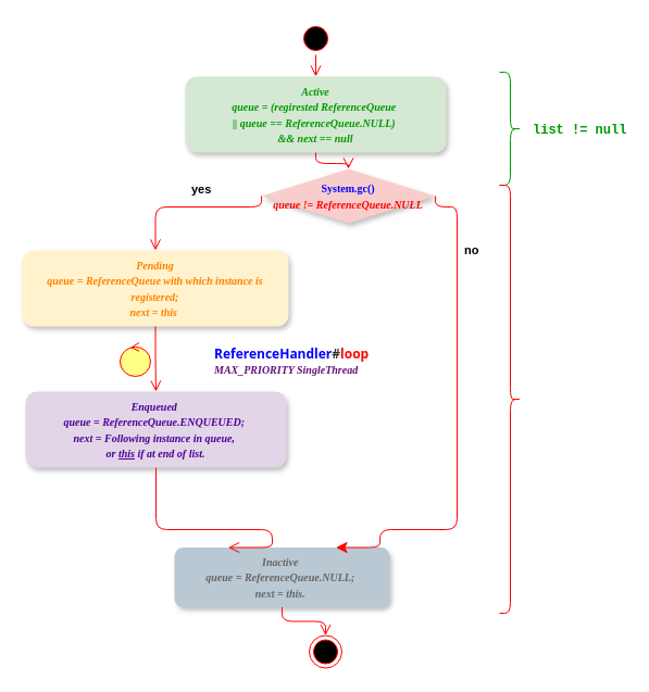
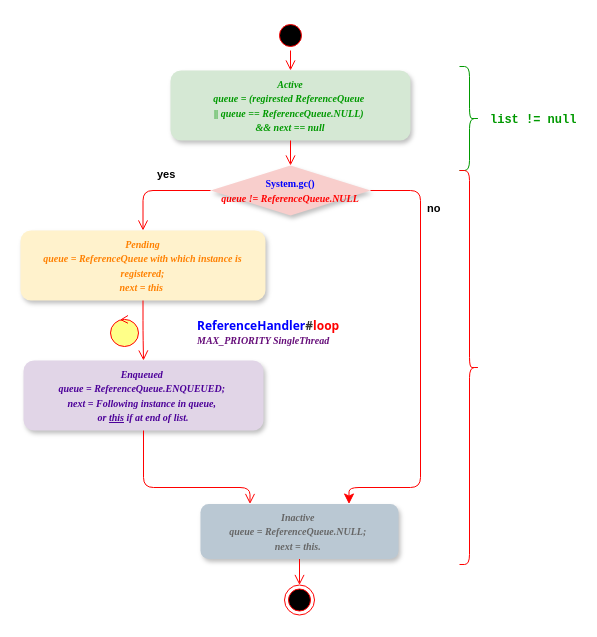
  <mxCell id="0" />
  <mxCell id="1" parent="0" />
  <mxCell id="2" value="&lt;pre&gt;&lt;font color=&quot;#009900&quot;&gt;&lt;font face=&quot;menlo&quot;&gt;&lt;span style=&quot;font-size: 7.5pt&quot;&gt;&lt;i&gt;Active&lt;br&gt;&lt;/i&gt;&lt;/span&gt;&lt;span style=&quot;font-size: 10px&quot;&gt;&lt;i&gt;queue = (regirested ReferenceQueue &lt;br&gt;|| queue == ReferenceQueue.NULL) &lt;br&gt;&lt;/i&gt;&lt;/span&gt;&lt;/font&gt;&lt;i style=&quot;font-size: 10px ; font-family: &amp;#34;menlo&amp;#34; ; white-space: normal&quot;&gt;&amp;amp;&amp;amp; next == null&lt;/i&gt;&lt;/font&gt;&lt;/pre&gt;" style="rounded=1;whiteSpace=wrap;html=1;fontStyle=1;fillColor=#d5e8d4;strokeColor=none;strokeWidth=1;shadow=1;" parent="1" vertex="1"><mxGeometry x="170" y="70" width="240" height="70" as="geometry" /></mxCell>
  <mxCell id="3" value="&lt;pre&gt;&lt;pre&gt;&lt;font color=&quot;#ff8000&quot;&gt;&lt;span style=&quot;font-family: &amp;#34;menlo&amp;#34; ; font-size: 7.5pt ; font-style: italic&quot;&gt;Pending&lt;br&gt;&lt;/span&gt;&lt;font face=&quot;menlo&quot;&gt;&lt;span style=&quot;font-size: 10px ; white-space: normal&quot;&gt;&lt;i&gt;queue = ReferenceQueue with which instance is registered; &lt;br&gt;next = this&amp;nbsp;&lt;/i&gt;&lt;/span&gt;&lt;/font&gt;&lt;/font&gt;&lt;font face=&quot;menlo&quot; style=&quot;background-color: rgb(255 , 255 , 255)&quot;&gt;&lt;span style=&quot;font-size: 7.5pt&quot;&gt;&lt;br&gt;&lt;/span&gt;&lt;/font&gt;&lt;/pre&gt;&lt;/pre&gt;" style="rounded=1;whiteSpace=wrap;html=1;fontStyle=1;fillColor=#fff2cc;strokeColor=none;strokeWidth=1;shadow=1;" parent="1" vertex="1"><mxGeometry x="20" y="230" width="245" height="70" as="geometry" /></mxCell>
  <mxCell id="4" value="&lt;pre&gt;&lt;pre&gt;&lt;pre&gt;&lt;font color=&quot;#4c0099&quot;&gt;&lt;span style=&quot;font-family: &amp;#34;menlo&amp;#34; ; font-size: 7.5pt ; font-style: italic&quot;&gt;Enqueued &lt;br&gt;&lt;/span&gt;&lt;font face=&quot;menlo&quot;&gt;&lt;span style=&quot;font-size: 10px&quot;&gt;&lt;i&gt;queue = ReferenceQueue.ENQUEUED; &lt;br&gt;next = Following instance in queue, &lt;br&gt;or &lt;u&gt;this&lt;/u&gt; if at end of list.&lt;/i&gt;&lt;/span&gt;&lt;/font&gt;&lt;/font&gt;&lt;/pre&gt;&lt;/pre&gt;&lt;/pre&gt;" style="rounded=1;whiteSpace=wrap;html=1;fontStyle=1;fillColor=#e1d5e7;strokeColor=none;strokeWidth=1;shadow=1;" parent="1" vertex="1"><mxGeometry x="23" y="360" width="240" height="70" as="geometry" /></mxCell>
- <mxCell id="5" value="&lt;pre&gt;&lt;pre&gt;&lt;pre&gt;&lt;pre&gt;&lt;font color=&quot;#666666&quot;&gt;&lt;span style=&quot;font-family: &amp;#34;menlo&amp;#34; ; font-size: 7.5pt ; font-style: italic&quot;&gt;Inactive &lt;br&gt;&lt;/span&gt;&lt;font face=&quot;menlo&quot;&gt;&lt;span style=&quot;font-size: 10px&quot;&gt;&lt;i&gt;queue = ReferenceQueue.NULL; &lt;br&gt;next = this. &lt;/i&gt;&lt;/span&gt;&lt;/font&gt;&lt;/font&gt;&lt;/pre&gt;&lt;/pre&gt;&lt;/pre&gt;&lt;/pre&gt;" style="rounded=1;whiteSpace=wrap;html=1;fontStyle=1;fillColor=#bac8d3;strokeColor=none;strokeWidth=1;shadow=1;" parent="1" vertex="1"><mxGeometry x="160" y="503.5" width="198" height="55" as="geometry" /></mxCell>
+ <mxCell id="5" value="&lt;pre&gt;&lt;pre&gt;&lt;pre&gt;&lt;pre&gt;&lt;font color=&quot;#666666&quot;&gt;&lt;span style=&quot;font-family: &amp;#34;menlo&amp;#34; ; font-size: 7.5pt ; font-style: italic&quot;&gt;Inactive &lt;br&gt;&lt;/span&gt;&lt;font face=&quot;menlo&quot;&gt;&lt;span style=&quot;font-size: 10px&quot;&gt;&lt;i&gt;queue = ReferenceQueue.NULL; &lt;br&gt;next = this. &lt;/i&gt;&lt;/span&gt;&lt;/font&gt;&lt;/font&gt;&lt;/pre&gt;&lt;/pre&gt;&lt;/pre&gt;&lt;/pre&gt;" style="rounded=1;whiteSpace=wrap;html=1;fontStyle=1;fillColor=#bac8d3;strokeColor=none;strokeWidth=1;shadow=1;" parent="1" vertex="1"><mxGeometry x="200" y="503.5" width="198" height="55" as="geometry" /></mxCell>
  <mxCell id="6" value="" style="ellipse;html=1;shape=startState;fillColor=#000000;strokeColor=#ff0000;fontStyle=1;fontColor=#000000;gradientColor=none;gradientDirection=north;" parent="1" vertex="1"><mxGeometry x="275" y="20" width="30" height="30" as="geometry" /></mxCell>
  <mxCell id="7" value="" style="edgeStyle=orthogonalEdgeStyle;html=1;verticalAlign=bottom;endArrow=open;endSize=8;strokeColor=#ff0000;entryX=0.5;entryY=0;entryDx=0;entryDy=0;fontStyle=1;fontColor=#000000;" parent="1" source="6" target="2" edge="1"><mxGeometry relative="1" as="geometry"><mxPoint x="145" y="90" as="targetPoint" /></mxGeometry></mxCell>
  <mxCell id="8" value="" style="edgeStyle=orthogonalEdgeStyle;html=1;verticalAlign=bottom;endArrow=open;endSize=8;strokeColor=#ff0000;fontStyle=1;exitX=0.5;exitY=1;exitDx=0;exitDy=0;fontColor=#000000;" parent="1" source="2" target="11" edge="1"><mxGeometry relative="1" as="geometry"><mxPoint x="125" y="115" as="targetPoint" /><mxPoint x="155" y="80" as="sourcePoint" /></mxGeometry></mxCell>
  <mxCell id="9" value="" style="edgeStyle=orthogonalEdgeStyle;html=1;verticalAlign=bottom;endArrow=open;endSize=8;strokeColor=#ff0000;entryX=0.5;entryY=0;entryDx=0;entryDy=0;fontStyle=1;exitX=0.5;exitY=1;exitDx=0;exitDy=0;fontColor=#000000;" parent="1" source="3" target="4" edge="1"><mxGeometry relative="1" as="geometry"><mxPoint x="152" y="240" as="targetPoint" /><mxPoint x="152" y="165" as="sourcePoint" /></mxGeometry></mxCell>
  <mxCell id="10" value="" style="edgeStyle=orthogonalEdgeStyle;html=1;verticalAlign=bottom;endArrow=open;endSize=8;strokeColor=#ff0000;entryX=0.25;entryY=0;entryDx=0;entryDy=0;fontStyle=1;exitX=0.5;exitY=1;exitDx=0;exitDy=0;fontColor=#000000;" parent="1" source="4" target="5" edge="1"><mxGeometry relative="1" as="geometry"><mxPoint x="392" y="265" as="targetPoint" /><mxPoint x="275" y="265" as="sourcePoint" /><Array as="points"><mxPoint x="143" y="487" /><mxPoint x="250" y="487" /></Array></mxGeometry></mxCell>
- <mxCell id="11" value="&lt;pre&gt;&lt;font face=&quot;menlo&quot;&gt;&lt;span style=&quot;font-size: 10px&quot;&gt;&lt;b&gt;&lt;font color=&quot;#0000ff&quot;&gt;System.gc()&lt;/font&gt;&lt;/b&gt;&lt;i style=&quot;color: rgb(255 , 0 , 0) ; font-weight: 700&quot;&gt;&lt;br&gt;queue != ReferenceQueue.NULL&lt;/i&gt;&lt;/span&gt;&lt;/font&gt;&lt;/pre&gt;" style="rhombus;whiteSpace=wrap;html=1;fillColor=#F8CECC;strokeColor=none;fontColor=#000000;strokeWidth=1;shadow=1;" parent="1" vertex="1"><mxGeometry x="240" y="155" width="160" height="50" as="geometry" /></mxCell>
+ <mxCell id="11" value="&lt;pre&gt;&lt;font face=&quot;menlo&quot;&gt;&lt;span style=&quot;font-size: 10px&quot;&gt;&lt;b&gt;&lt;font color=&quot;#0000ff&quot;&gt;System.gc()&lt;/font&gt;&lt;/b&gt;&lt;i style=&quot;color: rgb(255 , 0 , 0) ; font-weight: 700&quot;&gt;&lt;br&gt;queue != ReferenceQueue.NULL&lt;/i&gt;&lt;/span&gt;&lt;/font&gt;&lt;/pre&gt;" style="rhombus;whiteSpace=wrap;html=1;fillColor=#F8CECC;strokeColor=none;fontColor=#000000;strokeWidth=1;shadow=1;" parent="1" vertex="1"><mxGeometry x="210" y="165" width="160" height="50" as="geometry" /></mxCell>
  <mxCell id="12" value="&lt;b&gt;no&lt;/b&gt;" style="edgeStyle=orthogonalEdgeStyle;html=1;align=left;verticalAlign=bottom;endArrow=classic;endSize=8;strokeColor=#ff0000;entryX=0.75;entryY=0;entryDx=0;entryDy=0;exitX=1;exitY=0.5;exitDx=0;exitDy=0;fontColor=#000000;" parent="1" source="11" target="5" edge="1"><mxGeometry x="-0.77" y="-27" relative="1" as="geometry"><mxPoint x="190" y="700" as="targetPoint" /><Array as="points"><mxPoint x="420" y="190" /><mxPoint x="420" y="487" /><mxPoint x="349" y="487" /></Array><mxPoint x="32" y="27" as="offset" /></mxGeometry></mxCell>
  <mxCell id="13" value="&lt;b&gt;yes&lt;/b&gt;" style="edgeStyle=orthogonalEdgeStyle;html=1;align=left;verticalAlign=top;endArrow=open;endSize=8;strokeColor=#ff0000;entryX=0.5;entryY=0;entryDx=0;entryDy=0;exitX=0;exitY=0.5;exitDx=0;exitDy=0;fontColor=#000000;" parent="1" source="11" target="3" edge="1"><mxGeometry x="0.028" y="-29" relative="1" as="geometry"><mxPoint x="50" y="780" as="targetPoint" /><Array as="points"><mxPoint x="143" y="190" /></Array><mxPoint as="offset" /></mxGeometry></mxCell>
  <mxCell id="14" value="" style="ellipse;html=1;shape=endState;fillColor=#000000;strokeColor=#ff0000;fontColor=#000000;gradientColor=none;" parent="1" vertex="1"><mxGeometry x="284" y="584.5" width="30" height="30" as="geometry" /></mxCell>
  <mxCell id="15" value="" style="edgeStyle=orthogonalEdgeStyle;html=1;align=left;verticalAlign=bottom;endArrow=open;endSize=8;strokeColor=#ff0000;entryX=0.5;entryY=0;entryDx=0;entryDy=0;exitX=0.5;exitY=1;exitDx=0;exitDy=0;fontColor=#000000;" parent="1" source="5" target="14" edge="1"><mxGeometry x="-0.941" y="10" relative="1" as="geometry"><mxPoint x="359" y="461" as="targetPoint" /><mxPoint x="299" y="506" as="sourcePoint" /><Array as="points" /><mxPoint as="offset" /></mxGeometry></mxCell>
  <mxCell id="16" value="" style="ellipse;shape=umlControl;whiteSpace=wrap;html=1;shadow=0;strokeWidth=1;fillColor=#ffff88;strokeColor=#FF0000;direction=north;rotation=90;" parent="1" vertex="1"><mxGeometry x="108.5" y="316.5" width="31" height="28" as="geometry" /></mxCell>
  <mxCell id="17" value="&lt;b style=&quot;font-family: &amp;#34;open sans&amp;#34; , &amp;#34;clear sans&amp;#34; , &amp;#34;helvetica neue&amp;#34; , &amp;#34;helvetica&amp;#34; , &amp;#34;arial&amp;#34; , sans-serif ; text-align: center ; white-space: pre-wrap&quot;&gt;&lt;font color=&quot;#0000ff&quot;&gt;ReferenceHandler&lt;/font&gt;&lt;/b&gt;&lt;b style=&quot;color: rgb(51 , 51 , 51) ; font-family: &amp;#34;open sans&amp;#34; , &amp;#34;clear sans&amp;#34; , &amp;#34;helvetica neue&amp;#34; , &amp;#34;helvetica&amp;#34; , &amp;#34;arial&amp;#34; , sans-serif ; text-align: center ; white-space: pre-wrap&quot;&gt;#&lt;/b&gt;&lt;b style=&quot;font-family: &amp;#34;open sans&amp;#34; , &amp;#34;clear sans&amp;#34; , &amp;#34;helvetica neue&amp;#34; , &amp;#34;helvetica&amp;#34; , &amp;#34;arial&amp;#34; , sans-serif ; text-align: center ; white-space: pre-wrap&quot;&gt;&lt;font color=&quot;#ff0000&quot;&gt;loop&lt;br&gt;&lt;/font&gt;&lt;/b&gt;&lt;span style=&quot;color: rgb(102 , 14 , 122) ; font-style: italic ; font-weight: bold ; background-color: rgb(255 , 255 , 255) ; font-family: &amp;#34;menlo&amp;#34; ; font-size: 7.5pt&quot;&gt;MAX_PRIORITY SingleThread&amp;nbsp;&amp;nbsp;&lt;/span&gt;&lt;b style=&quot;font-family: &amp;#34;open sans&amp;#34; , &amp;#34;clear sans&amp;#34; , &amp;#34;helvetica neue&amp;#34; , &amp;#34;helvetica&amp;#34; , &amp;#34;arial&amp;#34; , sans-serif ; text-align: center ; white-space: pre-wrap&quot;&gt;&lt;font color=&quot;#ff0000&quot;&gt;&lt;br&gt;&lt;/font&gt;&lt;/b&gt;" style="text;html=1;resizable=0;points=[];autosize=1;align=left;verticalAlign=top;spacingTop=-4;fontColor=#000000;fontStyle=0" parent="1" vertex="1"><mxGeometry x="195" y="315.5" width="173" height="29" as="geometry" /></mxCell>
  <mxCell id="18" value="" style="shape=curlyBracket;whiteSpace=wrap;html=1;rounded=1;shadow=0;strokeColor=#009900;strokeWidth=1;fillColor=#F8CECC;gradientColor=none;fontColor=#000000;direction=west;" parent="1" vertex="1"><mxGeometry x="459" y="66" width="20" height="104" as="geometry" /></mxCell>
  <mxCell id="19" value="list != null" style="text;html=1;resizable=0;points=[];autosize=1;align=left;verticalAlign=top;spacingTop=-4;fontColor=#009900;fontStyle=1;fontFamily=Courier New;" parent="1" vertex="1"><mxGeometry x="487.5" y="110" width="87" height="14" as="geometry" /></mxCell>
  <mxCell id="20" value="" style="shape=curlyBracket;whiteSpace=wrap;html=1;rounded=1;shadow=0;strokeColor=#FF0000;strokeWidth=1;fillColor=#F8CECC;gradientColor=none;fontColor=#000000;direction=west;" parent="1" vertex="1"><mxGeometry x="459" y="170" width="20" height="394" as="geometry" /></mxCell>
